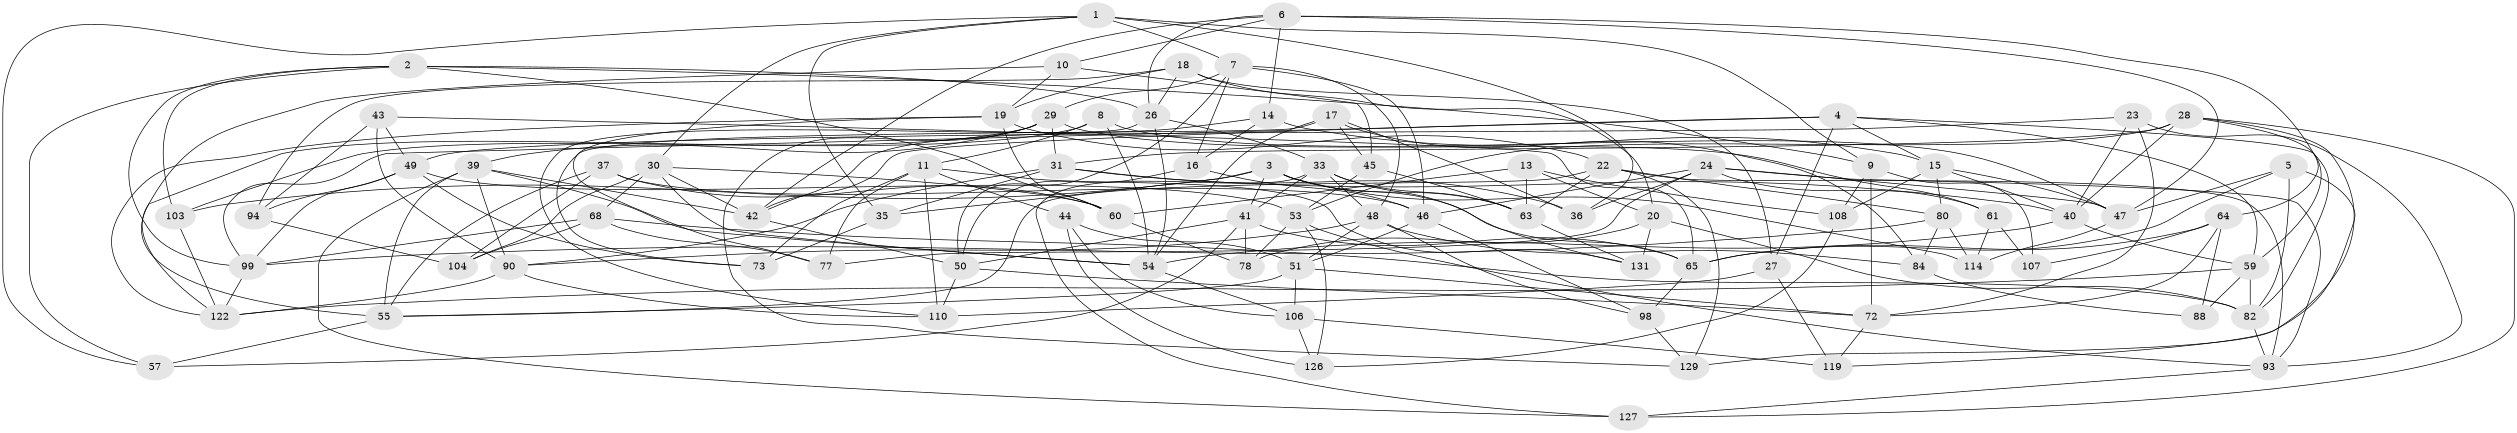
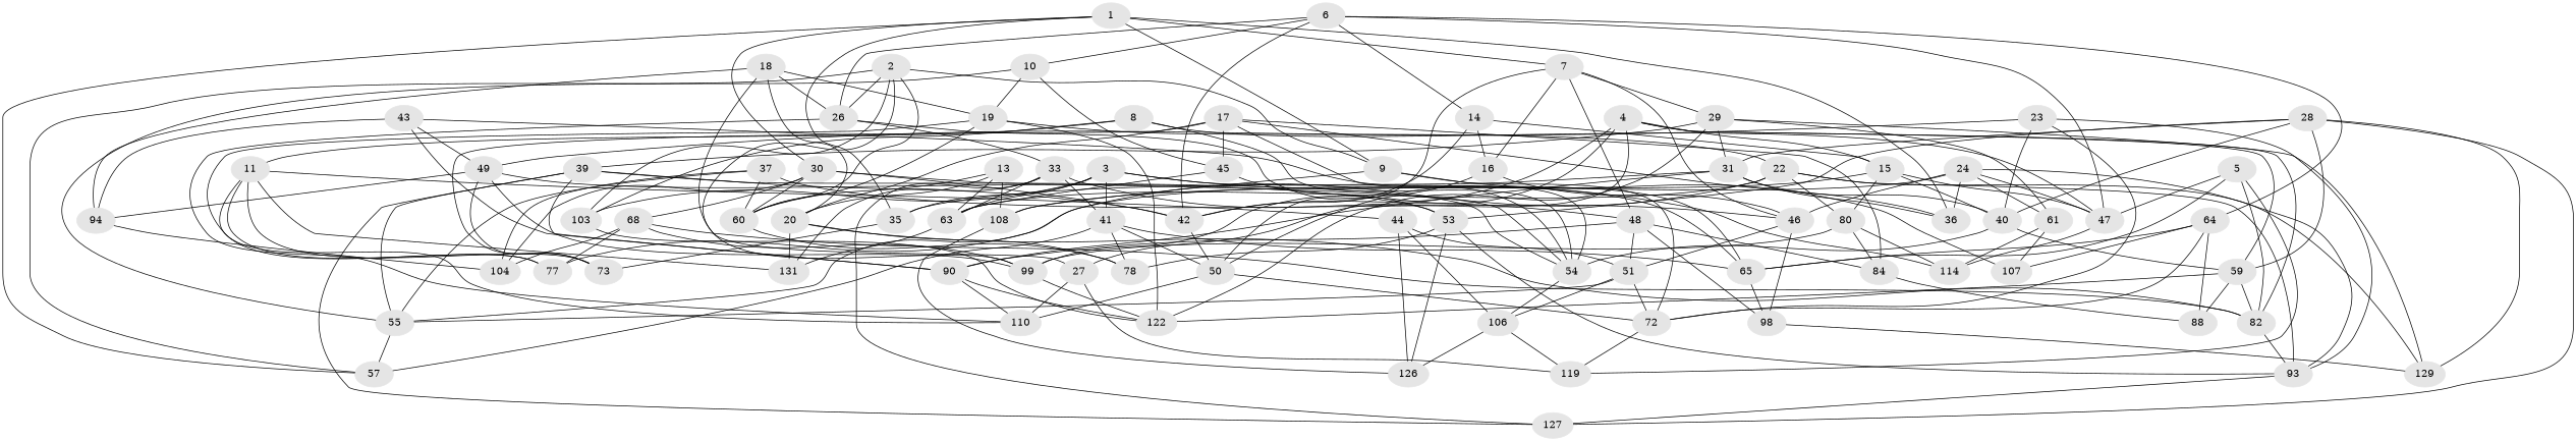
  graph {
    node [color=gray90 style=filled]
    1 [super="+32"]
    7 [super="+123"]
    9 [super="+71"]
    30 [super="+85"]
    35
    36
    57
    16
    29 [super="+91"]
    46 [super="+118"]
    48 [super="+62"]
    50 [super="+95"]
    72 [super="+83"]
    107
    108
    60 [super="+102"]
    42 [super="+97"]
    54 [super="+130"]
    68 [super="+100"]
    104
    73
    2 [super="+67"]
    26 [super="+115"]
    99 [super="+101"]
    103
    110 [super="+121"]
    33 [super="+87"]
    78
    122 [super="+124"]
    3 [super="+69"]
    41 [super="+52"]
    63 [super="+66"]
    65 [super="+89"]
    114
    131
    98
    4 [super="+112"]
    15 [super="+34"]
    27 [super="+105"]
    59 [super="+117"]
    82 [super="+120"]
    47 [super="+96"]
    80 [super="+132"]
    40 [super="+111"]
    119
    88
    93 [super="+133"]
    5 [super="+70"]
    6 [super="+75"]
    10
    14
    64 [super="+125"]
    19 [super="+56"]
    45
    55 [super="+134"]
    129
    61
    31 [super="+92"]
    39 [super="+76"]
    51 [super="+113"]
    84
    90 [super="+128"]
    11 [super="+21"]
    44
    77
    8
    106 [super="+116"]
    126
    22 [super="+58"]
    53 [super="+81"]
    20 [super="+38"]
    13
    17 [super="+109"]
    18 [super="+86"]
    94
    127
    23
    49 [super="+79"]
    24 [super="+25"]
    28 [super="+74"]
    37
    43
    1 -- 7
    1 -- 9
    1 -- 30
    1 -- 35
    1 -- 36
    1 -- 57
    7 -- 16
    7 -- 29
    7 -- 46
    7 -- 48
    7 -- 50
    9 -- 72
    9 -- 107 [weight=2]
    9 -- 108
    30 -- 60
    30 -- 42
    30 -- 54
    30 -- 68
    30 -- 104
    35 -- 73
    16 -- 46
    16 -- 50
    29 -- 122
    29 -- 129
    29 -- 61
    29 -- 31
    29 -- 39
    46 -- 98
    46 -- 51
    48 -- 98
    48 -- 51
    48 -- 84
    48 -- 90
    50 -- 72
    50 -- 110
    72 -- 119
    108 -- 126
    60 -- 78
    42 -- 50
    54 -- 106
    68 -- 104
    68 -- 99
    68 -- 82
    68 -- 77
    2 -- 9
    2 -- 57
    2 -- 60
    2 -- 26
    2 -- 99
    2 -- 103
    26 -- 54
    26 -- 110
    26 -- 33
    99 -- 122
    103 -- 122
    33 -- 48
    33 -- 41
    33 -- 63
    33 -- 131
    33 -- 127
    3 -- 35
    3 -- 103
    3 -- 41
    3 -- 63
    3 -- 65
    3 -- 114
    41 -- 57
    41 -- 50
    41 -- 78
    41 -- 65
    63 -- 131
    65 -- 98
    98 -- 129
    4 -- 42
    4 -- 99
    4 -- 15
    4 -- 27
    4 -- 59
    4 -- 82
    15 -- 108
    15 -- 47
    15 -- 80
    15 -- 40
    27 -- 110 [weight=2]
    27 -- 119
    59 -- 122
    59 -- 82
    59 -- 88
    82 -- 93
    47 -- 114
    80 -- 99
    80 -- 114
    80 -- 84
    40 -- 54
    40 -- 59
    93 -- 127
    5 -- 65
    5 -- 82
    5 -- 47
    5 -- 119
    6 -- 42
    6 -- 26
    6 -- 47
    6 -- 10
    6 -- 14
    6 -- 64
    10 -- 19
    10 -- 45
    10 -- 55
    14 -- 16
    14 -- 42
    14 -- 15
    64 -- 72
    64 -- 107
    64 -- 65
    64 -- 88 [weight=2]
    19 -- 60
    19 -- 122
    19 -- 77
    19 -- 22
    45 -- 63
    45 -- 53
    55 -- 57
    61 -- 107
    61 -- 114
    31 -- 35
    31 -- 36
    31 -- 40
    31 -- 90
    39 -- 42
    39 -- 54
    39 -- 55
    39 -- 90
    39 -- 127
    51 -- 72
    51 -- 55
    51 -- 106
    84 -- 88
    90 -- 110
    90 -- 122
    11 -- 73
    11 -- 110
    11 -- 131
    11 -- 44
    11 -- 77
    44 -- 51
    44 -- 106
    44 -- 126
    8 -- 54
    8 -- 103
    8 -- 47
    8 -- 11
    106 -- 119
    106 -- 126
    22 -- 63
    22 -- 80
    22 -- 93
    22 -- 55
    22 -- 129
    53 -- 78
    53 -- 93
    53 -- 126
    20 -- 78
    20 -- 131
    20 -- 82
    13 -- 108
    13 -- 60
    13 -- 63
    13 -- 20
    17 -- 36
    17 -- 54
    17 -- 73
    17 -- 45
    17 -- 84
+   17 -- 20
    18 -- 26
    18 -- 27 [weight=2]
    18 -- 19
    18 -- 20
    18 -- 94
    94 -- 104
    23 -- 72
    23 -- 40
    23 -- 93
    23 -- 49
    49 -- 73
    49 -- 99
    49 -- 53
    49 -- 94
    24 -- 36
    24 -- 46
    24 -- 47
    24 -- 93
    24 -- 61
    24 -- 77
    28 -- 59
    28 -- 40
    28 -- 129
    28 -- 31
    28 -- 53
    28 -- 127
    37 -- 46
    37 -- 60
    37 -- 104
    37 -- 55
    43 -- 65
    43 -- 90
    43 -- 94
    43 -- 49
  }
